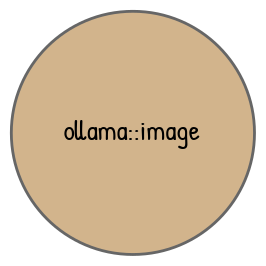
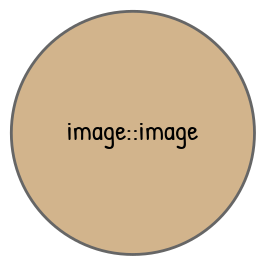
  digraph {
    rankdir=LR
    fontname="Patrick Hand"
-   n1 [color=grey40 fillcolor=tan fontname="Patrick Hand" fontsize=10 height=0.2 label="ollama::image" shape=circle style=filled width=0.4]
+   n1 [color=grey40 fillcolor=tan fontname="Patrick Hand" fontsize=10 height=0.2 label="image::image" shape=circle style=filled width=0.4]
  }
